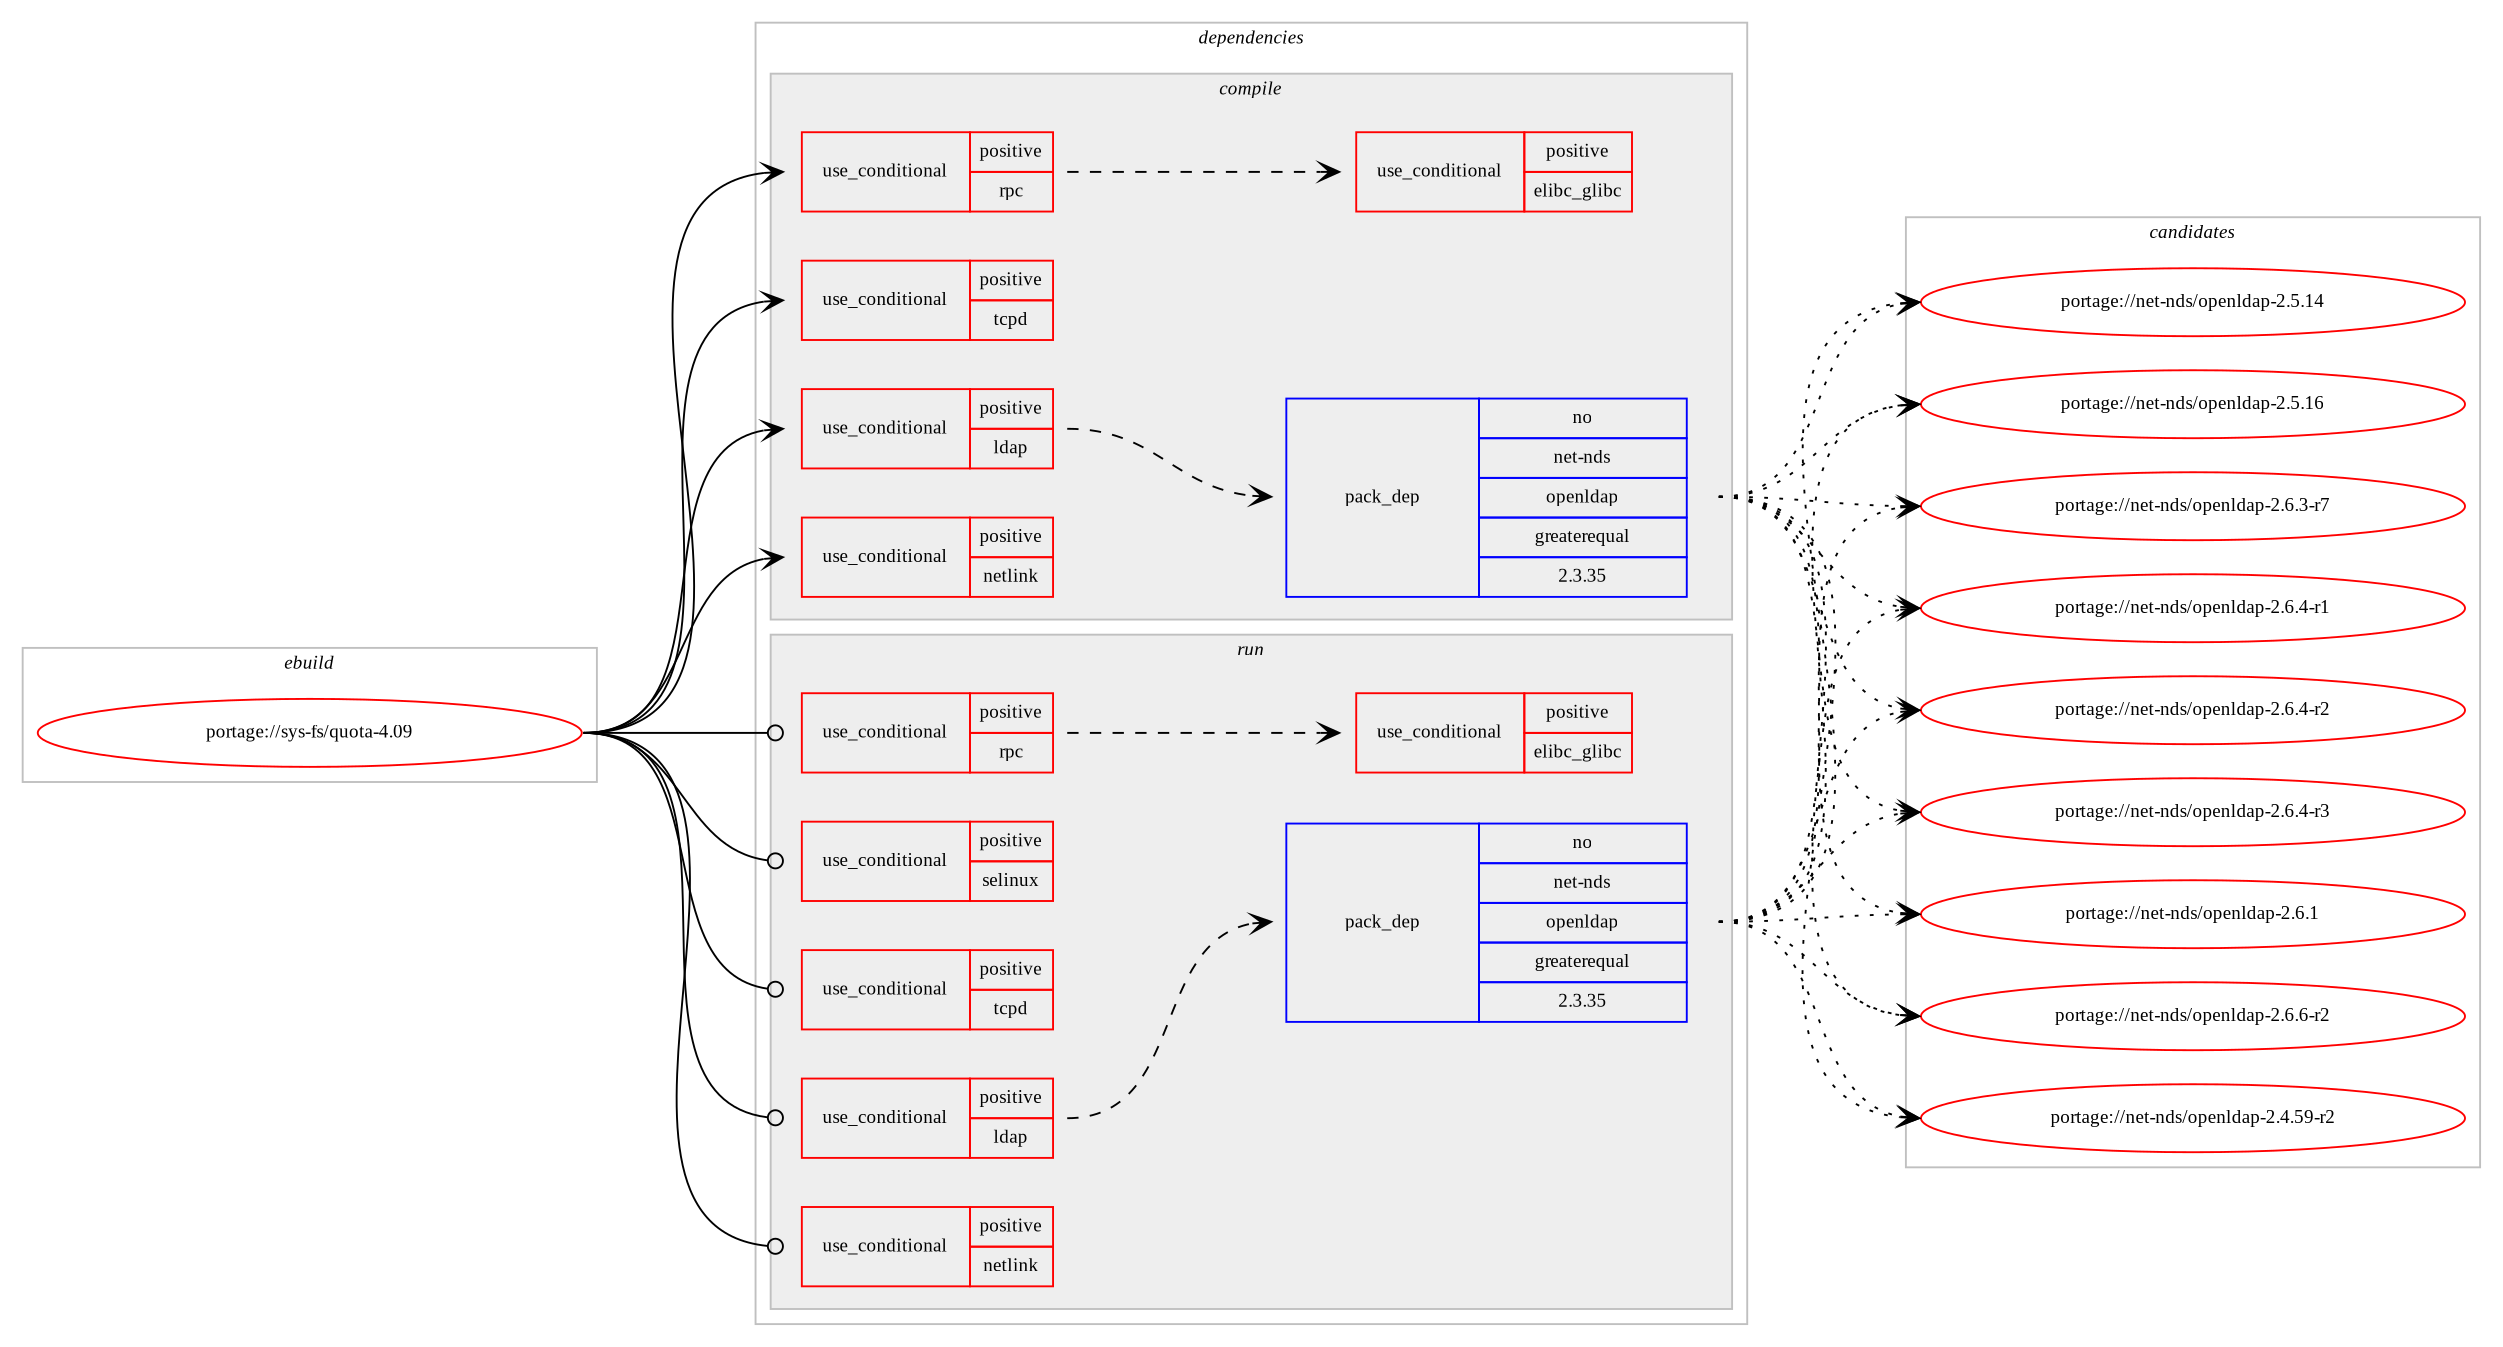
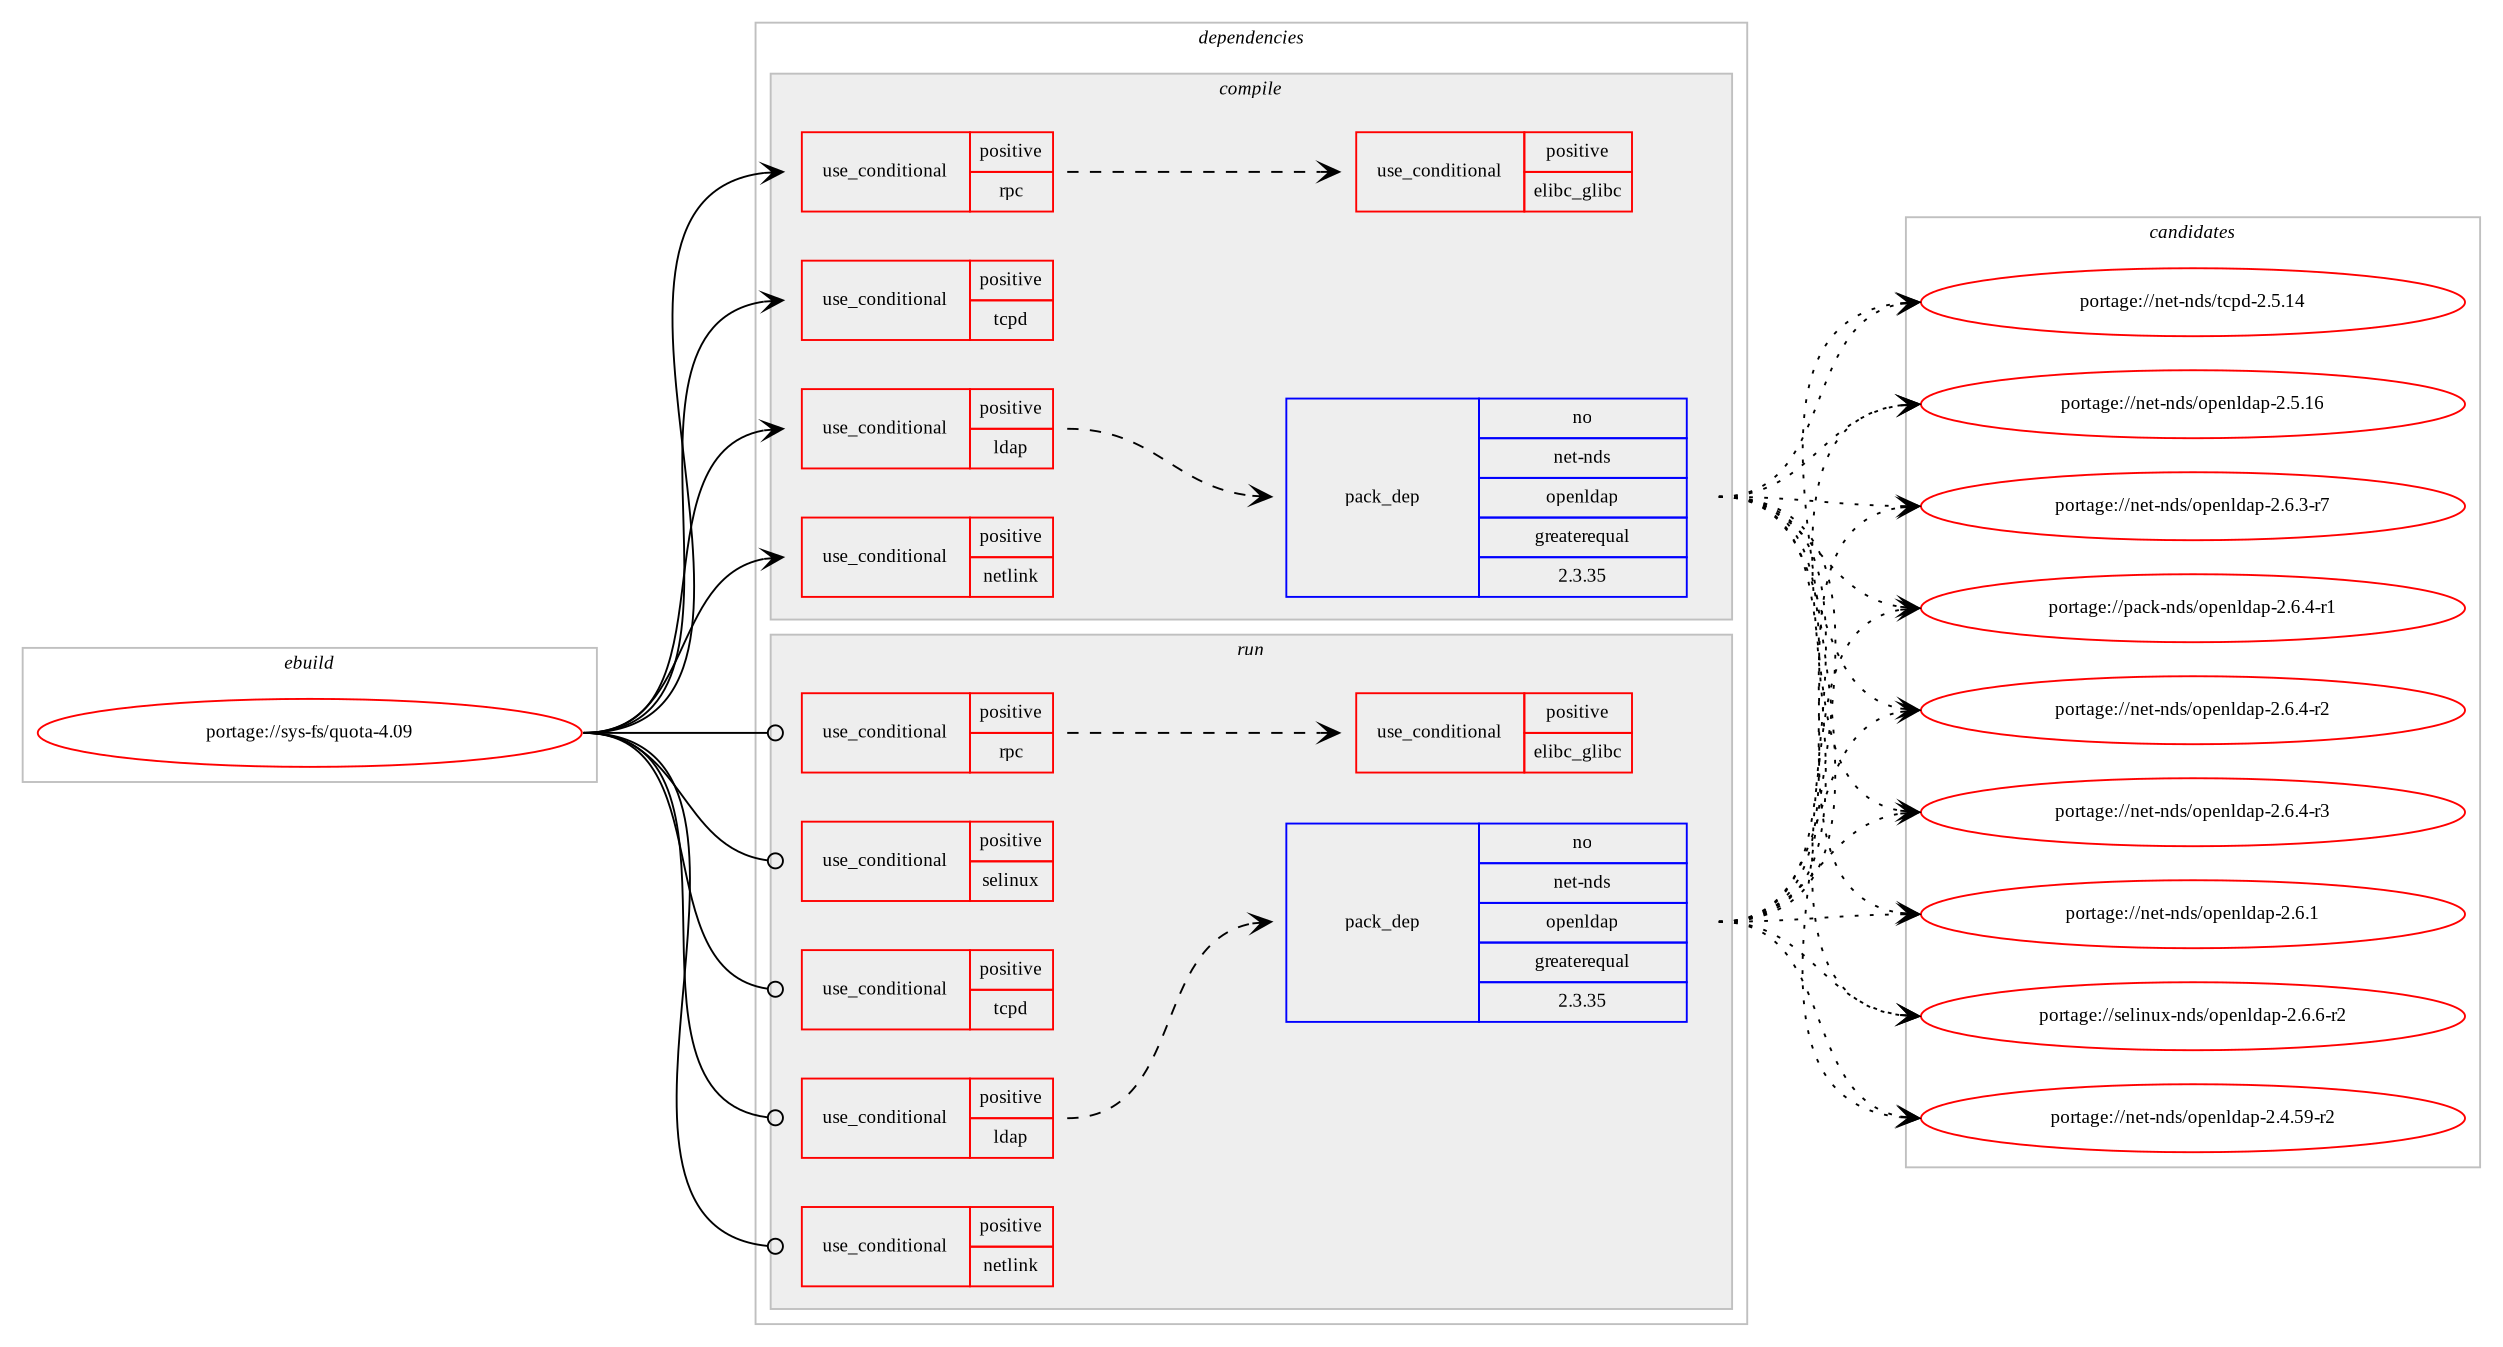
  digraph {
    compound=true
    concentrate=true
    fontname="Liberation Serif"
    fontsize=10
    newrank=true
    rankdir=LR
    ranksep=1.5
    node [color=red fontname="Liberation Serif" fontsize=10 shape=none]
    edge [arrowhead=vee fontname="Liberation Serif" headport=w style=dotted tailport=e weight=100]
    n1 [label="portage://sys-fs/quota-4.09" width=4 shape=""]
    n2 [color=blue label=<<TABLE BORDER="0" CELLBORDER="1" CELLSPACING="0" CELLPADDING="4" WIDTH="220"><TR><TD ROWSPAN="6" CELLPADDING="30">pack_dep</TD></TR><TR><TD WIDTH="110">no</TD></TR><TR><TD>net-nds</TD></TR><TR><TD>openldap</TD></TR><TR><TD>greaterequal</TD></TR><TR><TD>2.3.35</TD></TR></TABLE>>]
    n3 [label=<<TABLE BORDER="0" CELLBORDER="1" CELLSPACING="0" CELLPADDING="4"><TR><TD ROWSPAN="3" CELLPADDING="10">use_conditional</TD></TR><TR><TD>positive</TD></TR><TR><TD>ldap</TD></TR></TABLE>>]
    n4 [label=<<TABLE BORDER="0" CELLBORDER="1" CELLSPACING="0" CELLPADDING="4"><TR><TD ROWSPAN="3" CELLPADDING="10">use_conditional</TD></TR><TR><TD>positive</TD></TR><TR><TD>netlink</TD></TR></TABLE>>]
    n5 [label=<<TABLE BORDER="0" CELLBORDER="1" CELLSPACING="0" CELLPADDING="4"><TR><TD ROWSPAN="3" CELLPADDING="10">use_conditional</TD></TR><TR><TD>positive</TD></TR><TR><TD>elibc_glibc</TD></TR></TABLE>>]
    n6 [label=<<TABLE BORDER="0" CELLBORDER="1" CELLSPACING="0" CELLPADDING="4"><TR><TD ROWSPAN="3" CELLPADDING="10">use_conditional</TD></TR><TR><TD>positive</TD></TR><TR><TD>rpc</TD></TR></TABLE>>]
    n7 [label=<<TABLE BORDER="0" CELLBORDER="1" CELLSPACING="0" CELLPADDING="4"><TR><TD ROWSPAN="3" CELLPADDING="10">use_conditional</TD></TR><TR><TD>positive</TD></TR><TR><TD>tcpd</TD></TR></TABLE>>]
    n8 [color=blue label=<<TABLE BORDER="0" CELLBORDER="1" CELLSPACING="0" CELLPADDING="4" WIDTH="220"><TR><TD ROWSPAN="6" CELLPADDING="30">pack_dep</TD></TR><TR><TD WIDTH="110">no</TD></TR><TR><TD>net-nds</TD></TR><TR><TD>openldap</TD></TR><TR><TD>greaterequal</TD></TR><TR><TD>2.3.35</TD></TR></TABLE>>]
    n9 [label=<<TABLE BORDER="0" CELLBORDER="1" CELLSPACING="0" CELLPADDING="4"><TR><TD ROWSPAN="3" CELLPADDING="10">use_conditional</TD></TR><TR><TD>positive</TD></TR><TR><TD>ldap</TD></TR></TABLE>>]
    n10 [label=<<TABLE BORDER="0" CELLBORDER="1" CELLSPACING="0" CELLPADDING="4"><TR><TD ROWSPAN="3" CELLPADDING="10">use_conditional</TD></TR><TR><TD>positive</TD></TR><TR><TD>netlink</TD></TR></TABLE>>]
    n11 [label=<<TABLE BORDER="0" CELLBORDER="1" CELLSPACING="0" CELLPADDING="4"><TR><TD ROWSPAN="3" CELLPADDING="10">use_conditional</TD></TR><TR><TD>positive</TD></TR><TR><TD>elibc_glibc</TD></TR></TABLE>>]
    n12 [label=<<TABLE BORDER="0" CELLBORDER="1" CELLSPACING="0" CELLPADDING="4"><TR><TD ROWSPAN="3" CELLPADDING="10">use_conditional</TD></TR><TR><TD>positive</TD></TR><TR><TD>rpc</TD></TR></TABLE>>]
    n13 [label=<<TABLE BORDER="0" CELLBORDER="1" CELLSPACING="0" CELLPADDING="4"><TR><TD ROWSPAN="3" CELLPADDING="10">use_conditional</TD></TR><TR><TD>positive</TD></TR><TR><TD>selinux</TD></TR></TABLE>>]
    n14 [label=<<TABLE BORDER="0" CELLBORDER="1" CELLSPACING="0" CELLPADDING="4"><TR><TD ROWSPAN="3" CELLPADDING="10">use_conditional</TD></TR><TR><TD>positive</TD></TR><TR><TD>tcpd</TD></TR></TABLE>>]
    n15 [label="portage://net-nds/openldap-2.4.59-r2" width=4 shape=""]
-   n16 [label="portage://net-nds/openldap-2.5.14" width=4 shape=""]
+   n16 [label="portage://net-nds/tcpd-2.5.14" width=4 shape=""]
    n17 [label="portage://net-nds/openldap-2.5.16" width=4 shape=""]
    n18 [label="portage://net-nds/openldap-2.6.3-r7" width=4 shape=""]
-   n19 [label="portage://net-nds/openldap-2.6.4-r1" width=4 shape=""]
+   n19 [label="portage://pack-nds/openldap-2.6.4-r1" width=4 shape=""]
    n20 [label="portage://net-nds/openldap-2.6.4-r2" width=4 shape=""]
    n21 [label="portage://net-nds/openldap-2.6.4-r3" width=4 shape=""]
    n22 [label="portage://net-nds/openldap-2.6.1" width=4 shape=""]
-   n23 [label="portage://net-nds/openldap-2.6.6-r2" width=4 shape=""]
+   n23 [label="portage://selinux-nds/openldap-2.6.6-r2" width=4 shape=""]
    subgraph cluster_1 {
      color=gray
      label=<<i>ebuild</i>>
      rank=same
      n1
    }
    subgraph cluster_2 {
      color=gray
      label=<<i>dependencies</i>>
      subgraph cluster_3 {
        color=gray
        fillcolor="#eeeeee"
        label=<<i>compile</i>>
        style=filled
        subgraph sub_4 {
          color=gray
          fillcolor="#eeeeee"
          label=<<i>compile</i>>
          style=filled
          n3
          subgraph sub_5 {
            color=gray
            fillcolor="#eeeeee"
            label=<<i>compile</i>>
            style=filled
            n2
          }
        }
        subgraph sub_6 {
          color=gray
          fillcolor="#eeeeee"
          label=<<i>compile</i>>
          style=filled
          n4
        }
        subgraph sub_7 {
          color=gray
          fillcolor="#eeeeee"
          label=<<i>compile</i>>
          style=filled
          n6
          subgraph sub_8 {
            color=gray
            fillcolor="#eeeeee"
            label=<<i>compile</i>>
            style=filled
            n5
          }
        }
        subgraph sub_9 {
          color=gray
          fillcolor="#eeeeee"
          label=<<i>compile</i>>
          style=filled
          n7
        }
      }
      subgraph cluster_10 {
        color=gray
        fillcolor="#eeeeee"
        label=<<i>compile and run</i>>
        style=filled
      }
      subgraph cluster_11 {
        color=gray
        fillcolor="#eeeeee"
        label=<<i>run</i>>
        style=filled
        subgraph sub_12 {
          color=gray
          fillcolor="#eeeeee"
          label=<<i>run</i>>
          style=filled
          n9
          subgraph sub_13 {
            color=gray
            fillcolor="#eeeeee"
            label=<<i>run</i>>
            style=filled
            n8
          }
        }
        subgraph sub_14 {
          color=gray
          fillcolor="#eeeeee"
          label=<<i>run</i>>
          style=filled
          n10
        }
        subgraph sub_15 {
          color=gray
          fillcolor="#eeeeee"
          label=<<i>run</i>>
          style=filled
          n12
          subgraph sub_16 {
            color=gray
            fillcolor="#eeeeee"
            label=<<i>run</i>>
            style=filled
            n11
          }
        }
        subgraph sub_17 {
          color=gray
          fillcolor="#eeeeee"
          label=<<i>run</i>>
          style=filled
          n13
        }
        subgraph sub_18 {
          color=gray
          fillcolor="#eeeeee"
          label=<<i>run</i>>
          style=filled
          n14
        }
      }
    }
    subgraph cluster_19 {
      color=gray
      label=<<i>candidates</i>>
      rank=same
      subgraph sub_20 {
        color=black
        label=<<i>candidates</i>>
        nodesep=1
        rank=same
        n15
        n16
        n17
        n18
        n19
        n20
        n21
        n22
        n23
      }
      subgraph sub_21 {
        color=black
        label=<<i>candidates</i>>
        nodesep=1
        rank=same
        n15
        n16
        n17
        n18
        n19
        n20
        n21
        n22
        n23
      }
    }
    n1 -> n3 [style=solid weight=20]
    n1 -> n4 [style=solid weight=20]
    n1 -> n6 [style=solid weight=20]
    n1 -> n7 [style=solid weight=20]
    n1 -> n9 [arrowhead=odot style=solid weight=20]
    n1 -> n10 [arrowhead=odot style=solid weight=20]
    n1 -> n12 [arrowhead=odot style=solid weight=20]
    n1 -> n13 [arrowhead=odot style=solid weight=20]
    n1 -> n14 [arrowhead=odot style=solid weight=20]
    n2 -> n15
    n2 -> n16
    n2 -> n17
    n2 -> n18
    n2 -> n19
    n2 -> n20
    n2 -> n21
    n2 -> n22
    n2 -> n23
    n3 -> n2 [style=dashed weight=20]
    n6 -> n5 [style=dashed weight=20]
    n8 -> n15
    n8 -> n16
    n8 -> n17
    n8 -> n18
    n8 -> n19
    n8 -> n20
    n8 -> n21
    n8 -> n22
    n8 -> n23
    n9 -> n8 [style=dashed weight=20]
    n12 -> n11 [style=dashed weight=20]
  }
